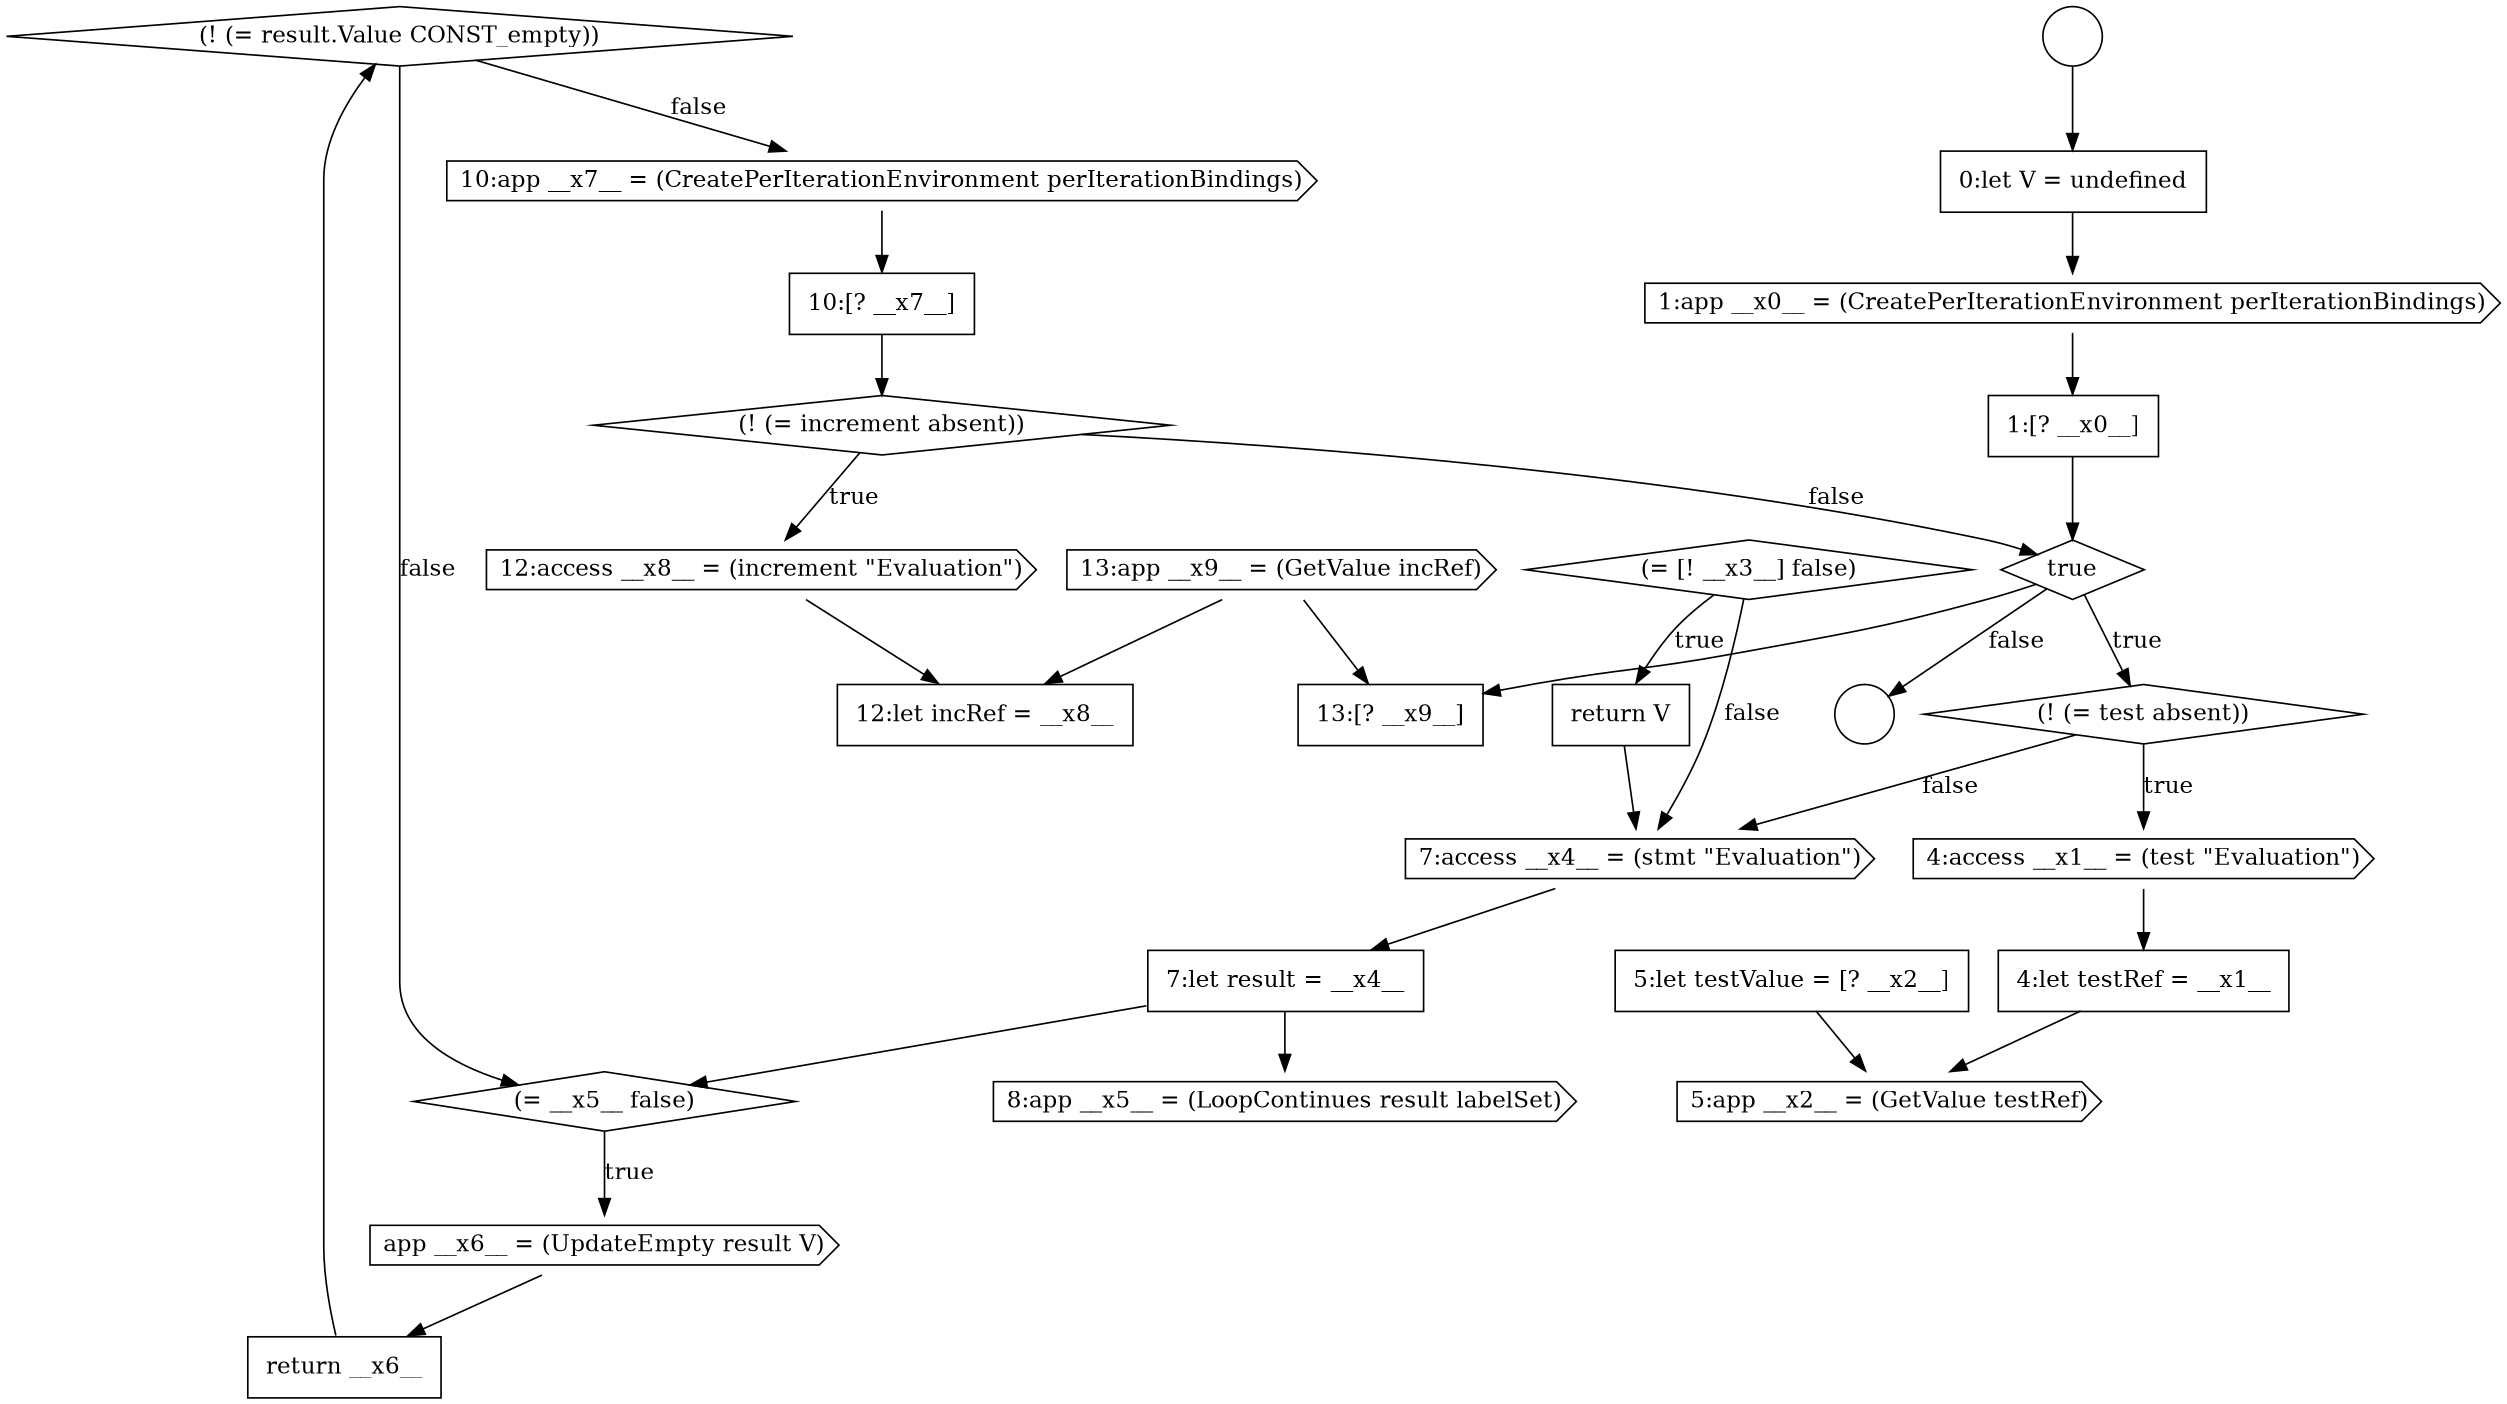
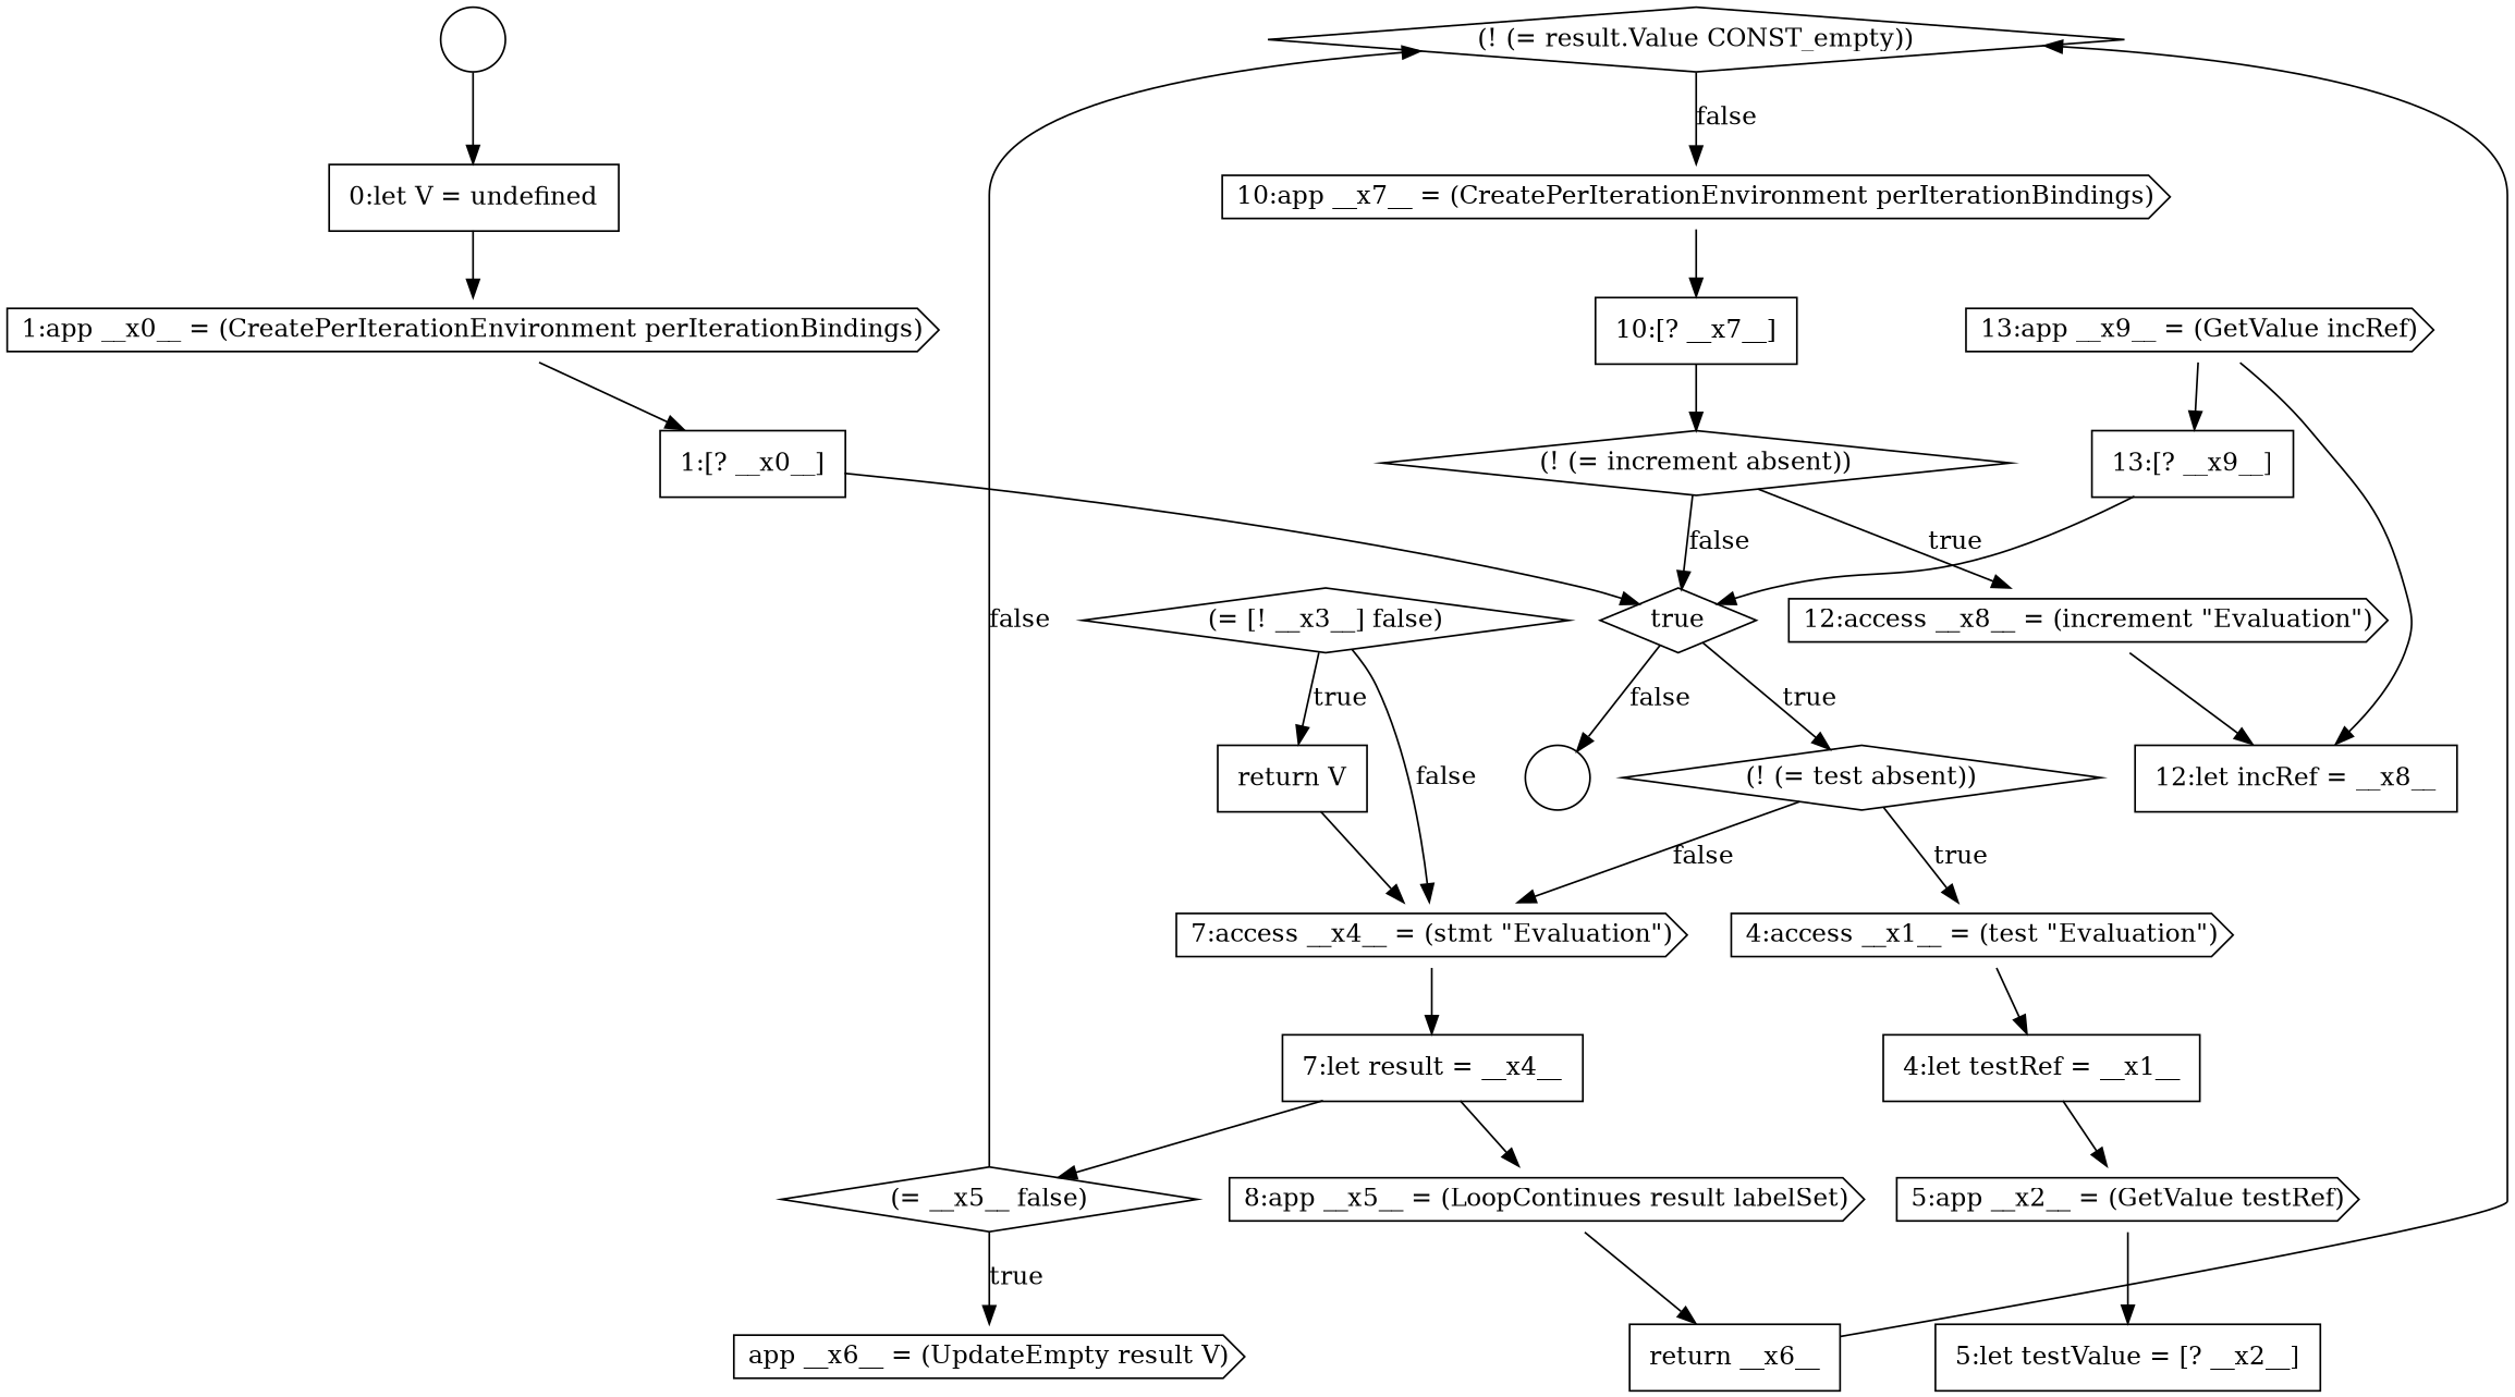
  digraph {
    node [color=black fillcolor=white shape=none style=filled]
    edge [color=black]
    n1 [label=<<font color="black">(! (= result.Value CONST_empty))</font>> shape=diamond]
    n2 [label=<<font color="black">10:app __x7__ = (CreatePerIterationEnvironment perIterationBindings)</font>> shape=cds]
    n3 [label=<<font color="black">     <table border="0" cellborder="1" cellspacing="0" cellpadding="10">       <tr><td align="left">10:[? __x7__]</td></tr>     </table>   </font>> margin=0]
    n4 [label=" " shape=circle]
    n5 [label=<<font color="black">(! (= increment absent))</font>> shape=diamond]
    n6 [label=<<font color="black">true</font>> shape=diamond]
    n7 [label=<<font color="black">12:access __x8__ = (increment &quot;Evaluation&quot;)</font>> shape=cds]
    n8 [label=<<font color="black">(! (= test absent))</font>> shape=diamond]
    n9 [label=<<font color="black">     <table border="0" cellborder="1" cellspacing="0" cellpadding="10">       <tr><td align="left">12:let incRef = __x8__</td></tr>     </table>   </font>> margin=0]
    n10 [label=<<font color="black">7:access __x4__ = (stmt &quot;Evaluation&quot;)</font>> shape=cds]
    n11 [label=<<font color="black">     <table border="0" cellborder="1" cellspacing="0" cellpadding="10">       <tr><td align="left">7:let result = __x4__</td></tr>     </table>   </font>> margin=0]
    n12 [label=<<font color="black">(= __x5__ false)</font>> shape=diamond]
    n13 [label=<<font color="black">8:app __x5__ = (LoopContinues result labelSet)</font>> shape=cds]
    n14 [label=" " shape=circle]
    n15 [label=<<font color="black">     <table border="0" cellborder="1" cellspacing="0" cellpadding="10">       <tr><td align="left">0:let V = undefined</td></tr>     </table>   </font>> margin=0]
    n16 [label=<<font color="black">1:app __x0__ = (CreatePerIterationEnvironment perIterationBindings)</font>> shape=cds]
    n17 [label=<<font color="black">4:access __x1__ = (test &quot;Evaluation&quot;)</font>> shape=cds]
    n18 [label=<<font color="black">app __x6__ = (UpdateEmpty result V)</font>> shape=cds]
    n19 [label=<<font color="black">     <table border="0" cellborder="1" cellspacing="0" cellpadding="10">       <tr><td align="left">return __x6__</td></tr>     </table>   </font>> margin=0]
    n20 [label=<<font color="black">     <table border="0" cellborder="1" cellspacing="0" cellpadding="10">       <tr><td align="left">1:[? __x0__]</td></tr>     </table>   </font>> margin=0]
    n21 [label=<<font color="black">     <table border="0" cellborder="1" cellspacing="0" cellpadding="10">       <tr><td align="left">return V</td></tr>     </table>   </font>> margin=0]
    n22 [label=<<font color="black">     <table border="0" cellborder="1" cellspacing="0" cellpadding="10">       <tr><td align="left">13:[? __x9__]</td></tr>     </table>   </font>> margin=0]
    n23 [label=<<font color="black">5:app __x2__ = (GetValue testRef)</font>> shape=cds]
    n24 [label=<<font color="black">     <table border="0" cellborder="1" cellspacing="0" cellpadding="10">       <tr><td align="left">5:let testValue = [? __x2__]</td></tr>     </table>   </font>> margin=0]
    n25 [label=<<font color="black">     <table border="0" cellborder="1" cellspacing="0" cellpadding="10">       <tr><td align="left">4:let testRef = __x1__</td></tr>     </table>   </font>> margin=0]
    n26 [label=<<font color="black">13:app __x9__ = (GetValue incRef)</font>> shape=cds]
    n27 [label=<<font color="black">(= [! __x3__] false)</font>> shape=diamond]
    n1 -> n2 [label=<<font color="black">false</font>>]
    n2 -> n3
    n3 -> n5
    n5 -> n6 [label=<<font color="black">false</font>>]
    n5 -> n7 [label=<<font color="black">true</font>>]
    n6 -> n4 [label=<<font color="black">false</font>>]
    n6 -> n8 [label=<<font color="black">true</font>>]
    n7 -> n9
    n8 -> n10 [label=<<font color="black">false</font>>]
    n8 -> n17 [label=<<font color="black">true</font>>]
    n10 -> n11
    n11 -> n12
    n11 -> n13
-   n1 -> n12 [label=<<font color="black">false</font>>]
+   n12 -> n1 [label=<<font color="black">false</font>>]
    n12 -> n18 [label=<<font color="black">true</font>>]
    n14 -> n15
    n15 -> n16
    n16 -> n20
    n17 -> n25
-   n18 -> n19
+   n13 -> n19
    n19 -> n1
    n20 -> n6
    n21 -> n10
-   n6 -> n22
-   n24 -> n23
+   n22 -> n6
+   n23 -> n24
    n25 -> n23
    n26 -> n9
    n26 -> n22
    n27 -> n10 [label=<<font color="black">false</font>>]
    n27 -> n21 [label=<<font color="black">true</font>>]
  }
